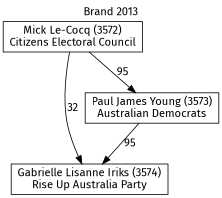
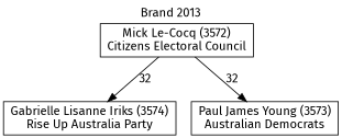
  digraph {
    fontname="Fira Sans"
    label="Brand 2013"
    labelloc=t
    mclimit=10
    node [fontname="Fira Sans" shape=box]
    edge [fontname="Fira Sans"]
    n1 [label="Gabrielle Lisanne Iriks (3574)\nRise Up Australia Party"]
    n2 [label="Paul James Young (3573)\nAustralian Democrats"]
    n3 [label="Mick Le-Cocq (3572)\nCitizens Electoral Council"]
-   n2 -> n1 [label=95]
    n3 -> n1 [label=32]
-   n3 -> n2 [label=95]
+   n3 -> n2 [label=32]
  }
